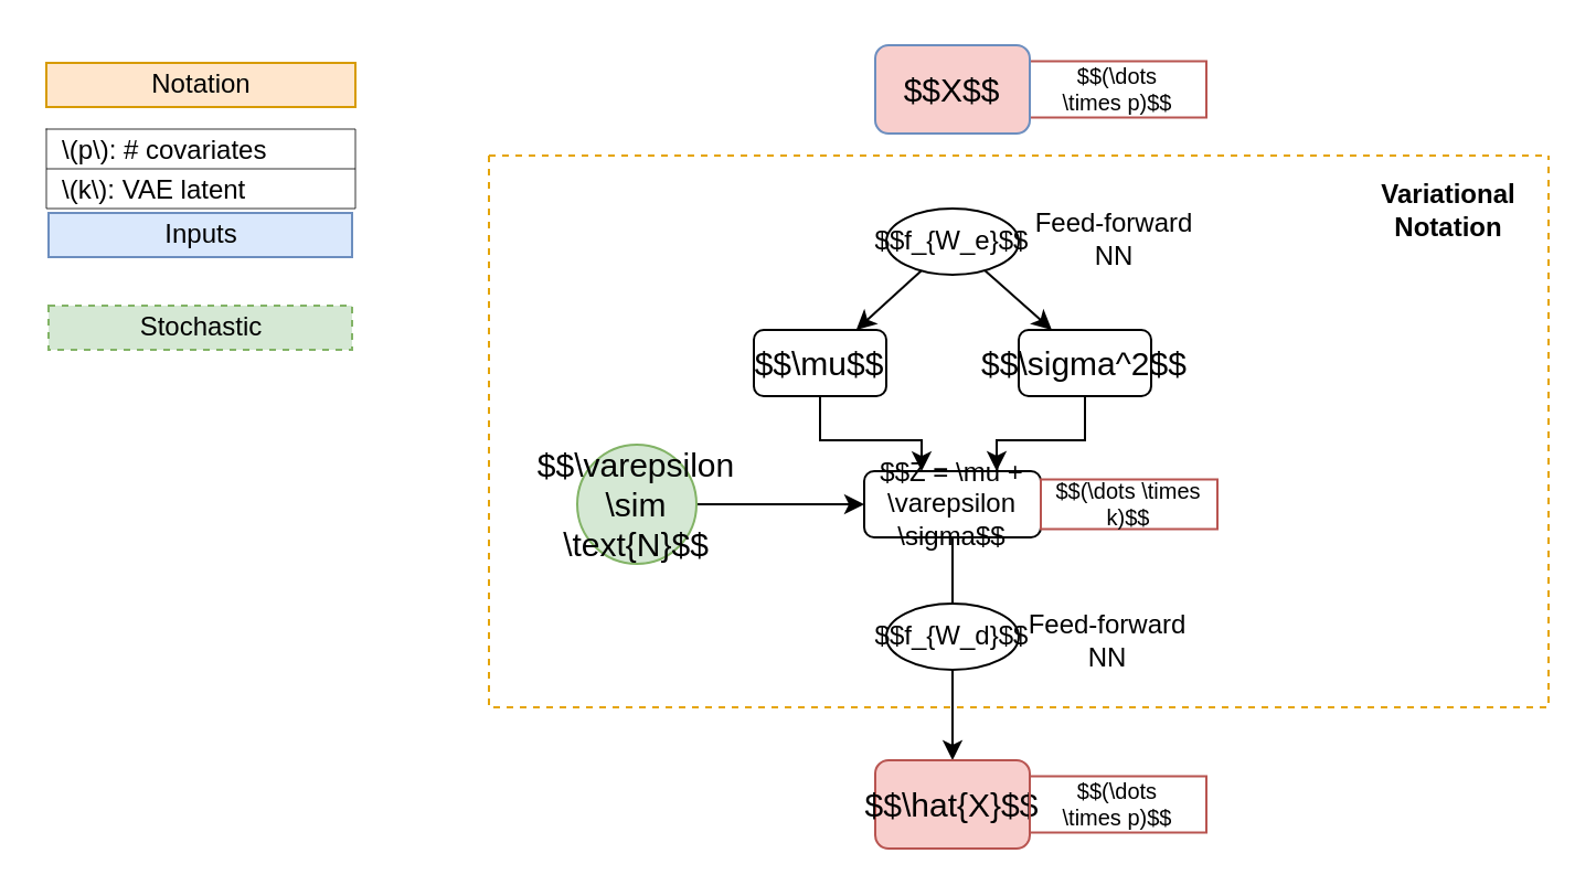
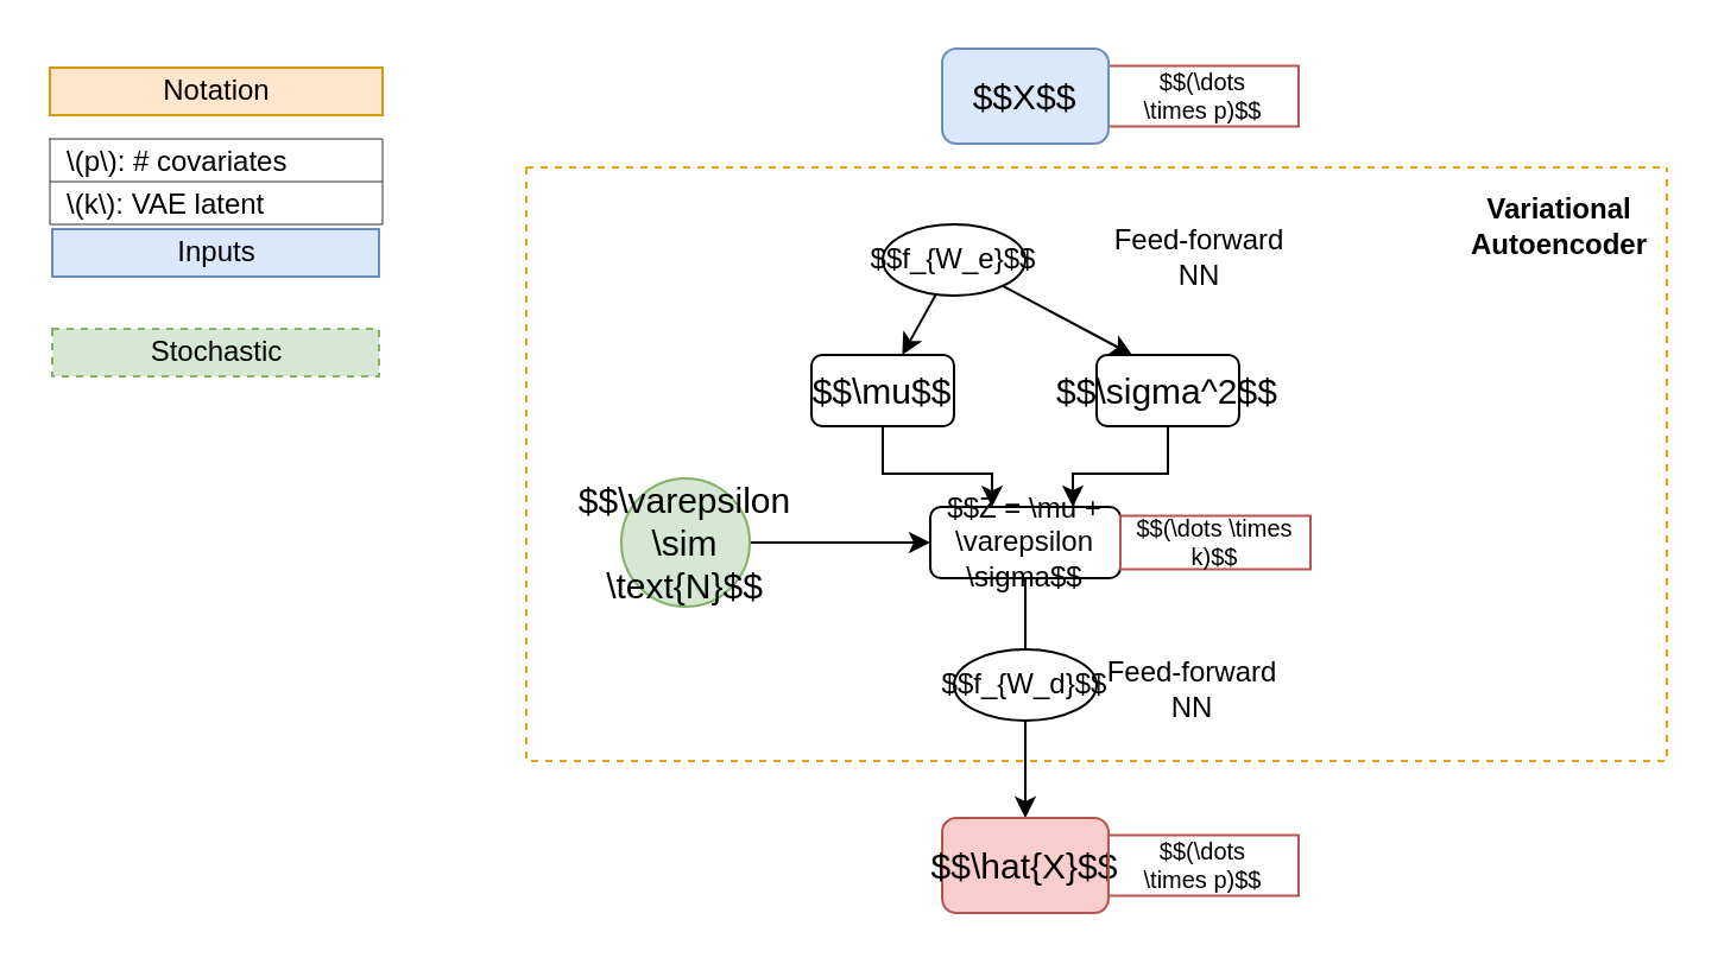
  <mxCell id="0" />
  <mxCell id="1" parent="0" />
  <mxCell id="2" value="" style="edgeStyle=orthogonalEdgeStyle;rounded=0;orthogonalLoop=1;jettySize=auto;html=1;" parent="1" source="29" target="3" edge="1"><mxGeometry relative="1" as="geometry" /></mxCell>
  <mxCell id="3" value="$$\hat{X}$$" style="rounded=1;whiteSpace=wrap;html=1;fontSize=15;fillColor=#f8cecc;strokeColor=#b85450;" parent="1" vertex="1"><mxGeometry x="396" y="344" width="70" height="40" as="geometry" /></mxCell>
- <mxCell id="4" value="$$f_{W_e}$$" style="ellipse;whiteSpace=wrap;html=1;" parent="1" vertex="1"><mxGeometry x="401" y="94" width="60" height="30" as="geometry" /></mxCell>
+ <mxCell id="4" value="$$f_{W_e}$$" style="ellipse;whiteSpace=wrap;html=1;" parent="1" vertex="1"><mxGeometry x="371" y="94" width="60" height="30" as="geometry" /></mxCell>
  <mxCell id="5" value="$$f_{W_d}$$" style="ellipse;whiteSpace=wrap;html=1;" parent="1" vertex="1"><mxGeometry x="401" y="273" width="60" height="30" as="geometry" /></mxCell>
  <mxCell id="6" value="$$\mu$$" style="rounded=1;whiteSpace=wrap;html=1;fontSize=15;" parent="1" vertex="1"><mxGeometry x="341" y="149" width="60" height="30" as="geometry" /></mxCell>
  <mxCell id="7" style="edgeStyle=orthogonalEdgeStyle;rounded=0;orthogonalLoop=1;jettySize=auto;html=1;entryX=0.75;entryY=0;entryDx=0;entryDy=0;" parent="1" source="8" target="29" edge="1"><mxGeometry relative="1" as="geometry" /></mxCell>
  <mxCell id="8" value="$$\sigma^2$$" style="rounded=1;whiteSpace=wrap;html=1;fontSize=15;" parent="1" vertex="1"><mxGeometry x="461" y="149" width="60" height="30" as="geometry" /></mxCell>
  <mxCell id="9" value="" style="endArrow=classic;html=1;rounded=0;entryX=0.25;entryY=0;entryDx=0;entryDy=0;" parent="1" source="4" target="8" edge="1"><mxGeometry width="50" height="50" relative="1" as="geometry"><mxPoint x="371" y="243" as="sourcePoint" /><mxPoint x="421" y="193" as="targetPoint" /></mxGeometry></mxCell>
  <mxCell id="10" value="" style="endArrow=classic;html=1;rounded=0;" parent="1" source="4" target="6" edge="1"><mxGeometry width="50" height="50" relative="1" as="geometry"><mxPoint x="611" y="153" as="sourcePoint" /><mxPoint x="642" y="182" as="targetPoint" /></mxGeometry></mxCell>
  <mxCell id="11" value="" style="edgeStyle=orthogonalEdgeStyle;rounded=0;orthogonalLoop=1;jettySize=auto;html=1;" parent="1" source="12" target="29" edge="1"><mxGeometry relative="1" as="geometry" /></mxCell>
  <mxCell id="12" value="$$\varepsilon \sim \text{N}$$" style="ellipse;whiteSpace=wrap;html=1;aspect=fixed;fontSize=15;fillColor=#d5e8d4;strokeColor=#82b366;" parent="1" vertex="1"><mxGeometry x="261" y="201" width="54" height="54" as="geometry" /></mxCell>
  <mxCell id="13" style="edgeStyle=orthogonalEdgeStyle;rounded=0;orthogonalLoop=1;jettySize=auto;html=1;entryX=0.325;entryY=0.002;entryDx=0;entryDy=0;entryPerimeter=0;" parent="1" source="6" target="29" edge="1"><mxGeometry relative="1" as="geometry" /></mxCell>
  <mxCell id="14" value="" style="shape=table;startSize=0;container=1;collapsible=0;childLayout=tableLayout;fontSize=11;fillColor=none;strokeColor=default;perimeterSpacing=0;strokeWidth=0.5;opacity=80;" parent="1" vertex="1"><mxGeometry x="20.5" y="58" width="140" height="36" as="geometry" /></mxCell>
  <mxCell id="15" value="" style="shape=tableRow;horizontal=0;startSize=0;swimlaneHead=0;swimlaneBody=0;strokeColor=inherit;top=0;left=0;bottom=0;right=0;collapsible=0;dropTarget=0;fillColor=none;points=[[0,0.5],[1,0.5]];portConstraint=eastwest;fontSize=16;" parent="14" vertex="1"><mxGeometry width="140" height="18" as="geometry" /></mxCell>
  <mxCell id="16" value="\(p\): # covariates" style="shape=partialRectangle;html=1;whiteSpace=wrap;connectable=0;strokeColor=inherit;overflow=hidden;fillColor=none;top=0;left=0;bottom=0;right=0;pointerEvents=1;fontSize=12;align=left;spacingLeft=5;" parent="15" vertex="1"><mxGeometry width="140" height="18" as="geometry"><mxRectangle width="140" height="18" as="alternateBounds" /></mxGeometry></mxCell>
  <mxCell id="17" style="shape=tableRow;horizontal=0;startSize=0;swimlaneHead=0;swimlaneBody=0;strokeColor=inherit;top=0;left=0;bottom=0;right=0;collapsible=0;dropTarget=0;fillColor=none;points=[[0,0.5],[1,0.5]];portConstraint=eastwest;fontSize=16;" parent="14" vertex="1"><mxGeometry y="18" width="140" height="18" as="geometry" /></mxCell>
  <mxCell id="18" value="\(k\): VAE latent dimension" style="shape=partialRectangle;html=1;whiteSpace=wrap;connectable=0;strokeColor=inherit;overflow=hidden;fillColor=none;top=0;left=0;bottom=0;right=0;pointerEvents=1;fontSize=12;align=left;spacingLeft=5;" parent="17" vertex="1"><mxGeometry width="140" height="18" as="geometry"><mxRectangle width="140" height="18" as="alternateBounds" /></mxGeometry></mxCell>
  <mxCell id="19" value="Notation" style="text;html=1;align=center;verticalAlign=middle;whiteSpace=wrap;rounded=0;fillColor=#ffe6cc;strokeColor=#d79b00;" parent="1" vertex="1"><mxGeometry x="20.5" y="28" width="140" height="20" as="geometry" /></mxCell>
  <mxCell id="20" value="$$(\dots \times&amp;nbsp;p)$$" style="text;html=1;align=center;verticalAlign=middle;whiteSpace=wrap;rounded=0;fillColor=none;strokeColor=#b85450;gradientColor=none;fillStyle=auto;shadow=0;fontSize=10;" parent="1" vertex="1"><mxGeometry x="466" y="27.25" width="80" height="25.5" as="geometry" /></mxCell>
- <mxCell id="21" value="$$X$$" style="rounded=1;whiteSpace=wrap;html=1;fontSize=15;fillColor=#f8cecc;strokeColor=#6c8ebf;" parent="1" vertex="1"><mxGeometry x="396" y="20" width="70" height="40" as="geometry" /></mxCell>
+ <mxCell id="21" value="$$X$$" style="rounded=1;whiteSpace=wrap;html=1;fontSize=15;fillColor=#dae8fc;strokeColor=#6c8ebf;" parent="1" vertex="1"><mxGeometry x="396" y="20" width="70" height="40" as="geometry" /></mxCell>
  <mxCell id="22" value="$$(\dots \times&amp;nbsp;p)$$" style="text;html=1;align=center;verticalAlign=middle;whiteSpace=wrap;rounded=0;fillColor=none;strokeColor=#b85450;gradientColor=none;fillStyle=auto;shadow=0;fontSize=10;" parent="1" vertex="1"><mxGeometry x="466" y="351.25" width="80" height="25.5" as="geometry" /></mxCell>
  <mxCell id="23" value="" style="swimlane;startSize=0;dashed=1;strokeColor=light-dark(#e5a50a, #ededed);container=0;" parent="1" vertex="1"><mxGeometry x="221" y="70" width="480" height="250" as="geometry" /></mxCell>
- <mxCell id="24" value="&lt;b&gt;Variational Notation&lt;/b&gt;" style="text;html=1;align=center;verticalAlign=middle;whiteSpace=wrap;rounded=0;" parent="23" vertex="1"><mxGeometry x="405" y="10" width="60" height="30" as="geometry" /></mxCell>
+ <mxCell id="24" value="&lt;b&gt;Variational Autoencoder&lt;/b&gt;" style="text;html=1;align=center;verticalAlign=middle;whiteSpace=wrap;rounded=0;" parent="23" vertex="1"><mxGeometry x="405" y="10" width="60" height="30" as="geometry" /></mxCell>
  <mxCell id="25" value="Inputs" style="rounded=0;whiteSpace=wrap;html=1;fillColor=#dae8fc;strokeColor=#6c8ebf;" parent="1" vertex="1"><mxGeometry x="21.5" y="96" width="137.5" height="20" as="geometry" /></mxCell>
  <mxCell id="26" value="Stochastic" style="rounded=0;whiteSpace=wrap;html=1;fillColor=#d5e8d4;strokeColor=#82b366;dashed=1;" parent="1" vertex="1"><mxGeometry x="21.5" y="138" width="137.5" height="20" as="geometry" /></mxCell>
  <mxCell id="27" value="Feed-forward NN" style="text;html=1;align=center;verticalAlign=middle;whiteSpace=wrap;rounded=0;" parent="1" vertex="1"><mxGeometry x="467" y="93" width="75" height="30" as="geometry" /></mxCell>
  <mxCell id="28" value="Feed-forward NN" style="text;html=1;align=center;verticalAlign=middle;whiteSpace=wrap;rounded=0;" parent="1" vertex="1"><mxGeometry x="464" y="275" width="75" height="30" as="geometry" /></mxCell>
  <mxCell id="29" value="$$Z = \mu + \varepsilon \sigma$$" style="rounded=1;whiteSpace=wrap;html=1;" parent="1" vertex="1"><mxGeometry x="391" y="213" width="80" height="30" as="geometry" /></mxCell>
  <mxCell id="30" value="$$(\dots \times k)$$" style="text;html=1;align=center;verticalAlign=middle;whiteSpace=wrap;rounded=0;fillColor=none;strokeColor=#b85450;gradientColor=none;fillStyle=auto;shadow=0;fontSize=10;" parent="1" vertex="1"><mxGeometry x="471" y="216.75" width="80" height="22.5" as="geometry" /></mxCell>
